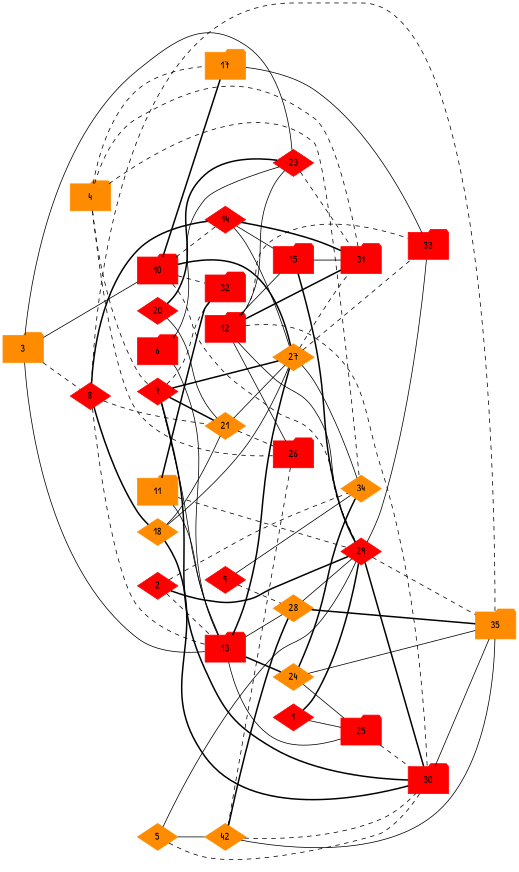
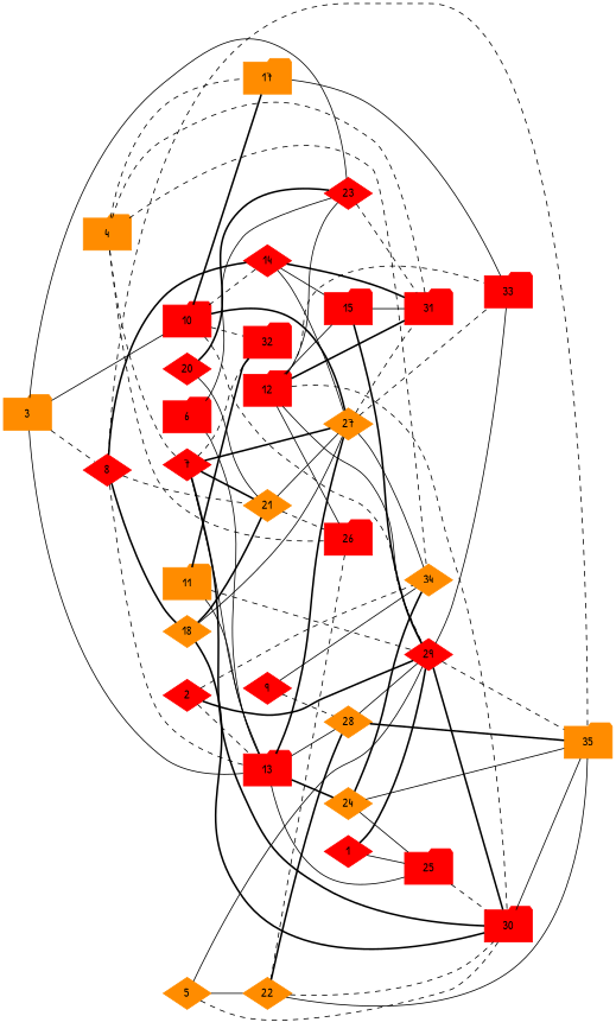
  graph {
    fontname="Patrick Hand"
    rankdir=LR
    node [color=red fontname="Patrick Hand" shape=diamond style=filled]
    edge [fontname="Patrick Hand" style=solid weight=1.0]
    1
    25 [shape=folder]
    29
    30 [shape=folder]
    35 [color=darkorange shape=folder]
    33 [shape=folder]
    2
    13 [shape=folder]
    34 [color=darkorange]
    27 [color=darkorange]
    28 [color=darkorange]
    24 [color=darkorange]
    3 [color=darkorange shape=folder]
    8
    10 [shape=folder]
    23
    21 [color=darkorange]
    14
    18 [color=darkorange]
    17 [color=darkorange shape=folder]
    32 [shape=folder]
    31 [shape=folder]
    4 [color=darkorange shape=folder]
    7
    26 [shape=folder]
    5 [color=darkorange]
-   22 [color=darkorange label=42]
+   22 [color=darkorange]
    6 [shape=folder]
    15 [shape=folder]
    9
    11 [color=darkorange shape=folder]
    12 [shape=folder]
    20
    1 -- 25
    1 -- 29 [style=bold]
    25 -- 30 [style=dashed]
    29 -- 30 [style=bold]
    29 -- 35 [style=dashed]
    29 -- 33
    30 -- 35
    2 -- 29 [style=bold]
    2 -- 13 [style=dashed]
    2 -- 34 [style=dashed]
    13 -- 25
    13 -- 27 [style=bold]
    13 -- 28 [weight=2.0]
    13 -- 24 [style=bold]
    27 -- 33 [style=dashed]
    27 -- 34
    27 -- 31 [style=dashed]
    28 -- 29
    28 -- 35 [style=bold weight=2.0]
    24 -- 25
    24 -- 35 [weight=2.0]
    24 -- 34 [style=bold]
    3 -- 13
    3 -- 8 [style=dashed]
    3 -- 10
    3 -- 23
    8 -- 35 [style=dashed]
    8 -- 13 [style=dashed]
    8 -- 21 [style=dashed]
    8 -- 14 [style=bold]
    8 -- 18 [style=bold]
    10 -- 29 [style=dashed weight=2.0]
    10 -- 27 [style=bold]
    10 -- 14 [style=dashed]
    10 -- 17 [style=bold]
    10 -- 32 [style=dashed]
    23 -- 31 [style=dashed]
    21 -- 27
    21 -- 26 [style=dashed]
    14 -- 27
    14 -- 31 [style=bold]
    14 -- 15
    18 -- 30 [style=bold]
    18 -- 27
-   18 -- 21
+   18 -- 21 [style=bold]
    17 -- 33
    4 -- 34 [style=dashed]
    4 -- 17 [style=dashed]
    4 -- 31 [style=dashed]
    4 -- 7 [style=dashed weight=2.0]
    4 -- 26 [style=dashed]
    7 -- 30 [style=bold weight=2.0]
    7 -- 13
    7 -- 27 [style=bold]
    7 -- 21 [style=bold]
    7 -- 32 [style=dashed]
    5 -- 29
    5 -- 30 [style=dashed]
    5 -- 22
    22 -- 30 [style=dashed weight=2.0]
    22 -- 35
    22 -- 28 [style=bold weight=2.0]
    22 -- 26 [style=dashed]
    6 -- 13
    6 -- 23
    15 -- 29 [style=bold]
    15 -- 31
    9 -- 34
    9 -- 28 [style=dashed]
    11 -- 29 [style=dashed]
    11 -- 13
    11 -- 32 [style=bold]
    12 -- 29
    12 -- 30 [style=dashed]
    12 -- 33 [style=dashed]
    12 -- 23 [weight=2.0]
    12 -- 31 [style=bold weight=2.0]
    12 -- 26
    12 -- 15
    20 -- 23 [style=bold]
    20 -- 21
  }
